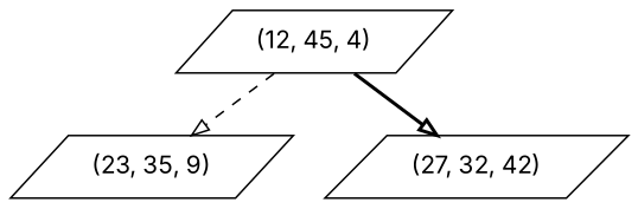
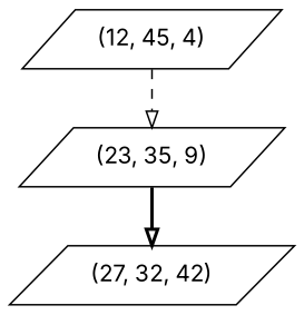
  digraph {
    fontname=Inter
    node [fontname=Inter shape=parallelogram]
    edge [arrowhead=onormal fontname=Inter]
    "(12, 45, 4)"
    "(23, 35, 9)"
    n3 [label="(27, 32, 42)"]
    "(12, 45, 4)" -> "(23, 35, 9)" [style=dashed]
-   "(12, 45, 4)" -> n3 [style=bold]
+   "(23, 35, 9)" -> n3 [style=bold]
  }
